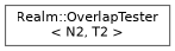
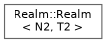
  digraph {
    rankdir=LR
-   n1 [color=grey40 fillcolor=white fontname=Helvetica fontsize=10 height=0.2 label="Realm::OverlapTester\l\< N2, T2 \>" shape=box style=filled width=0.4]
+   n1 [color=grey40 fillcolor=white fontname=Helvetica fontsize=10 height=0.2 label="Realm::Realm\l\< N2, T2 \>" shape=box style=filled width=0.4]
  }
